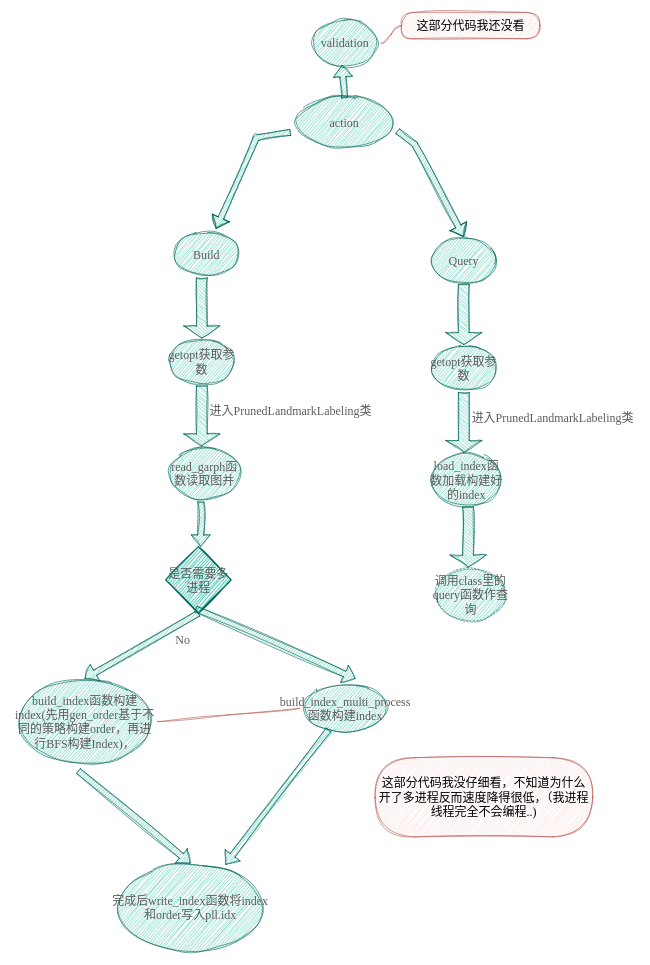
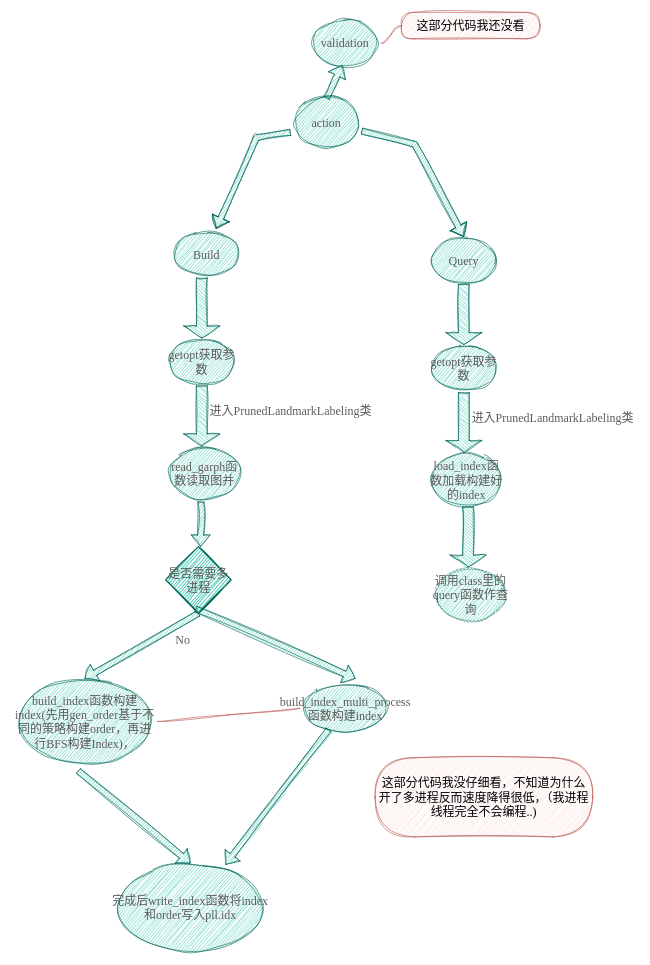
  <mxCell id="0" />
  <mxCell id="1" parent="0" />
- <mxCell id="2" value="action" style="ellipse;whiteSpace=wrap;html=1;hachureGap=4;jiggle=2;strokeColor=#006658;fontFamily=Architects Daughter;fontSource=https%3A%2F%2Ffonts.googleapis.com%2Fcss%3Ffamily%3DArchitects%2BDaughter;fontSize=20;fontColor=#5C5C5C;fillColor=#21C0A5;sketch=1;rounded=1;" parent="1" vertex="1"><mxGeometry x="484" y="163" width="180" height="80" as="geometry" /></mxCell>
+ <mxCell id="2" value="action" style="ellipse;whiteSpace=wrap;html=1;hachureGap=4;jiggle=2;strokeColor=#006658;fontFamily=Architects Daughter;fontSource=https%3A%2F%2Ffonts.googleapis.com%2Fcss%3Ffamily%3DArchitects%2BDaughter;fontSize=20;fontColor=#5C5C5C;fillColor=#21C0A5;sketch=1;rounded=1;" parent="1" vertex="1"><mxGeometry x="484" y="163" width="120" height="80" as="geometry" /></mxCell>
  <mxCell id="3" value="" style="shape=flexArrow;endArrow=classic;html=1;rounded=1;hachureGap=4;jiggle=2;strokeColor=#006658;fontFamily=Architects Daughter;fontSource=https%3A%2F%2Ffonts.googleapis.com%2Fcss%3Ffamily%3DArchitects%2BDaughter;fontSize=16;fontColor=#5C5C5C;fillColor=#21C0A5;exitX=0;exitY=0.713;exitDx=0;exitDy=0;exitPerimeter=0;entryX=0.633;entryY=-0.028;entryDx=0;entryDy=0;entryPerimeter=0;sketch=1;curved=1;" parent="1" source="2" target="4" edge="1"><mxGeometry width="50" height="50" relative="1" as="geometry"><mxPoint x="519" y="308" as="sourcePoint" /><mxPoint x="329" y="168" as="targetPoint" /><Array as="points"><mxPoint x="427" y="229" /></Array></mxGeometry></mxCell>
  <mxCell id="4" value="Build" style="ellipse;whiteSpace=wrap;html=1;hachureGap=4;jiggle=2;strokeColor=#006658;fontFamily=Architects Daughter;fontSource=https%3A%2F%2Ffonts.googleapis.com%2Fcss%3Ffamily%3DArchitects%2BDaughter;fontSize=20;fontColor=#5C5C5C;fillColor=#21C0A5;sketch=1;rounded=1;" parent="1" vertex="1"><mxGeometry x="284" y="383" width="120" height="80" as="geometry" /></mxCell>
  <mxCell id="5" value="" style="shape=flexArrow;endArrow=classic;html=1;rounded=1;hachureGap=4;jiggle=2;strokeColor=#006658;fontFamily=Architects Daughter;fontSource=https%3A%2F%2Ffonts.googleapis.com%2Fcss%3Ffamily%3DArchitects%2BDaughter;fontSize=16;fontColor=#5C5C5C;fillColor=#21C0A5;entryX=0.5;entryY=0;entryDx=0;entryDy=0;exitX=0.992;exitY=0.688;exitDx=0;exitDy=0;exitPerimeter=0;sketch=1;curved=1;" parent="1" source="2" target="6" edge="1"><mxGeometry width="50" height="50" relative="1" as="geometry"><mxPoint x="534" y="108" as="sourcePoint" /><mxPoint x="379" y="190.96" as="targetPoint" /><Array as="points"><mxPoint x="691" y="240" /></Array></mxGeometry></mxCell>
  <mxCell id="6" value="Query" style="ellipse;whiteSpace=wrap;html=1;hachureGap=4;jiggle=2;strokeColor=#006658;fontFamily=Architects Daughter;fontSource=https%3A%2F%2Ffonts.googleapis.com%2Fcss%3Ffamily%3DArchitects%2BDaughter;fontSize=20;fontColor=#5C5C5C;fillColor=#21C0A5;sketch=1;rounded=1;" parent="1" vertex="1"><mxGeometry x="713" y="394" width="120" height="80" as="geometry" /></mxCell>
  <mxCell id="7" value="" style="shape=flexArrow;endArrow=classic;html=1;rounded=1;hachureGap=4;jiggle=2;strokeColor=#006658;fontFamily=Architects Daughter;fontSource=https%3A%2F%2Ffonts.googleapis.com%2Fcss%3Ffamily%3DArchitects%2BDaughter;fontSize=16;fontColor=#5C5C5C;fillColor=#21C0A5;exitX=0.5;exitY=0;exitDx=0;exitDy=0;entryX=0.458;entryY=0.963;entryDx=0;entryDy=0;entryPerimeter=0;sketch=1;curved=1;" parent="1" source="2" target="8" edge="1"><mxGeometry width="50" height="50" relative="1" as="geometry"><mxPoint x="608" y="64" as="sourcePoint" /><mxPoint x="443" y="146.96" as="targetPoint" /><Array as="points"><mxPoint x="570" y="108" /></Array></mxGeometry></mxCell>
  <mxCell id="8" value="validation" style="ellipse;whiteSpace=wrap;html=1;hachureGap=4;jiggle=2;strokeColor=#006658;fontFamily=Architects Daughter;fontSource=https%3A%2F%2Ffonts.googleapis.com%2Fcss%3Ffamily%3DArchitects%2BDaughter;fontSize=20;fontColor=#5C5C5C;fillColor=#21C0A5;sketch=1;rounded=1;" parent="1" vertex="1"><mxGeometry x="515" y="31" width="120" height="80" as="geometry" /></mxCell>
  <mxCell id="9" value="这部分代码我还没看" style="whiteSpace=wrap;html=1;rounded=1;arcSize=50;align=center;verticalAlign=middle;strokeWidth=1;autosize=1;spacing=4;treeFolding=1;treeMoving=1;newEdgeStyle={&quot;edgeStyle&quot;:&quot;entityRelationEdgeStyle&quot;,&quot;startArrow&quot;:&quot;none&quot;,&quot;endArrow&quot;:&quot;none&quot;,&quot;segment&quot;:10,&quot;curved&quot;:1};hachureGap=4;jiggle=2;strokeColor=#b85450;fontFamily=Architects Daughter;fontSource=https%3A%2F%2Ffonts.googleapis.com%2Fcss%3Ffamily%3DArchitects%2BDaughter;fontSize=20;fillColor=#f8cecc;sketch=1;" parent="1" vertex="1"><mxGeometry x="669" y="20" width="231" height="44" as="geometry" /></mxCell>
  <mxCell id="10" value="" style="edgeStyle=entityRelationEdgeStyle;startArrow=none;endArrow=none;segment=10;rounded=1;hachureGap=4;jiggle=2;strokeColor=#b85450;fontFamily=Architects Daughter;fontSource=https%3A%2F%2Ffonts.googleapis.com%2Fcss%3Ffamily%3DArchitects%2BDaughter;fontSize=16;fontColor=#5C5C5C;fillColor=#f8cecc;sketch=1;curved=1;" parent="1" target="9" edge="1"><mxGeometry relative="1" as="geometry"><mxPoint x="635" y="71" as="sourcePoint" /></mxGeometry></mxCell>
  <mxCell id="11" value="" style="shape=singleArrow;direction=south;whiteSpace=wrap;html=1;sketch=1;hachureGap=4;jiggle=2;strokeColor=#006658;fontFamily=Architects Daughter;fontSource=https%3A%2F%2Ffonts.googleapis.com%2Fcss%3Ffamily%3DArchitects%2BDaughter;fontSize=20;fontColor=#5C5C5C;fillColor=#21C0A5;" parent="1" vertex="1"><mxGeometry x="306" y="463" width="60" height="100" as="geometry" /></mxCell>
  <mxCell id="12" value="getopt获取参数" style="ellipse;whiteSpace=wrap;html=1;sketch=1;hachureGap=4;jiggle=2;strokeColor=#006658;fontFamily=Architects Daughter;fontSource=https%3A%2F%2Ffonts.googleapis.com%2Fcss%3Ffamily%3DArchitects%2BDaughter;fontSize=20;fontColor=#5C5C5C;fillColor=#21C0A5;" parent="1" vertex="1"><mxGeometry x="276" y="563" width="120" height="80" as="geometry" /></mxCell>
  <mxCell id="13" value="" style="shape=singleArrow;direction=south;whiteSpace=wrap;html=1;sketch=1;hachureGap=4;jiggle=2;strokeColor=#006658;fontFamily=Architects Daughter;fontSource=https%3A%2F%2Ffonts.googleapis.com%2Fcss%3Ffamily%3DArchitects%2BDaughter;fontSize=20;fontColor=#5C5C5C;fillColor=#21C0A5;" parent="1" vertex="1"><mxGeometry x="306" y="643" width="60" height="100" as="geometry" /></mxCell>
  <mxCell id="14" value="read_garph函数读取图并" style="ellipse;whiteSpace=wrap;html=1;sketch=1;hachureGap=4;jiggle=2;strokeColor=#006658;fontFamily=Architects Daughter;fontSource=https%3A%2F%2Ffonts.googleapis.com%2Fcss%3Ffamily%3DArchitects%2BDaughter;fontSize=20;fontColor=#5C5C5C;fillColor=#21C0A5;" parent="1" vertex="1"><mxGeometry x="276" y="743" width="129" height="91" as="geometry" /></mxCell>
  <mxCell id="15" value="进入PrunedLandmarkLabeling类" style="text;html=1;strokeColor=none;fillColor=none;align=center;verticalAlign=middle;whiteSpace=wrap;rounded=0;sketch=1;hachureGap=4;jiggle=2;fontFamily=Architects Daughter;fontSource=https%3A%2F%2Ffonts.googleapis.com%2Fcss%3Ffamily%3DArchitects%2BDaughter;fontSize=20;fontColor=#5C5C5C;" parent="1" vertex="1"><mxGeometry x="344" y="669" width="281" height="30" as="geometry" /></mxCell>
  <mxCell id="16" value="build_index函数构建index(先用gen_order基于不同的策略构建order，再进行BFS构建Index)，" style="ellipse;whiteSpace=wrap;html=1;sketch=1;hachureGap=4;jiggle=2;strokeColor=#006658;fontFamily=Architects Daughter;fontSource=https%3A%2F%2Ffonts.googleapis.com%2Fcss%3Ffamily%3DArchitects%2BDaughter;fontSize=20;fontColor=#5C5C5C;fillColor=#21C0A5;" parent="1" vertex="1"><mxGeometry x="20" y="1131" width="242" height="143" as="geometry" /></mxCell>
  <mxCell id="17" value="" style="shape=flexArrow;endArrow=classic;html=1;rounded=0;sketch=1;hachureGap=4;jiggle=2;strokeColor=#006658;fontFamily=Architects Daughter;fontSource=https%3A%2F%2Ffonts.googleapis.com%2Fcss%3Ffamily%3DArchitects%2BDaughter;fontSize=16;fontColor=#5C5C5C;fillColor=#21C0A5;exitX=0.453;exitY=1.024;exitDx=0;exitDy=0;exitPerimeter=0;" parent="1" source="14" edge="1"><mxGeometry width="50" height="50" relative="1" as="geometry"><mxPoint x="295" y="917" as="sourcePoint" /><mxPoint x="334" y="911" as="targetPoint" /></mxGeometry></mxCell>
  <mxCell id="18" value="是否需要多进程" style="strokeWidth=2;html=1;shape=mxgraph.flowchart.decision;whiteSpace=wrap;sketch=1;hachureGap=4;jiggle=2;strokeColor=#006658;fontFamily=Architects Daughter;fontSource=https%3A%2F%2Ffonts.googleapis.com%2Fcss%3Ffamily%3DArchitects%2BDaughter;fontSize=20;fontColor=#5C5C5C;fillColor=#21C0A5;" parent="1" vertex="1"><mxGeometry x="276" y="911" width="109" height="111" as="geometry" /></mxCell>
  <mxCell id="19" value="" style="shape=flexArrow;endArrow=classic;html=1;rounded=0;sketch=1;hachureGap=4;jiggle=2;strokeColor=#006658;fontFamily=Architects Daughter;fontSource=https%3A%2F%2Ffonts.googleapis.com%2Fcss%3Ffamily%3DArchitects%2BDaughter;fontSize=16;fontColor=#5C5C5C;fillColor=#21C0A5;exitX=0.5;exitY=1;exitDx=0;exitDy=0;exitPerimeter=0;entryX=0.5;entryY=0;entryDx=0;entryDy=0;" parent="1" source="18" target="16" edge="1"><mxGeometry width="50" height="50" relative="1" as="geometry"><mxPoint x="345.437" y="847.184" as="sourcePoint" /><mxPoint x="345" y="922" as="targetPoint" /></mxGeometry></mxCell>
  <mxCell id="20" value="No" style="text;html=1;align=center;verticalAlign=middle;resizable=0;points=[];autosize=1;strokeColor=none;fillColor=none;fontSize=20;fontFamily=Architects Daughter;fontColor=#5C5C5C;sketch=1;hachureGap=4;jiggle=2;fontSource=https%3A%2F%2Ffonts.googleapis.com%2Fcss%3Ffamily%3DArchitects%2BDaughter;" parent="1" vertex="1"><mxGeometry x="282" y="1048" width="44" height="33" as="geometry" /></mxCell>
  <mxCell id="21" value="" style="shape=flexArrow;endArrow=classic;html=1;rounded=0;sketch=1;hachureGap=4;jiggle=2;strokeColor=#006658;fontFamily=Architects Daughter;fontSource=https%3A%2F%2Ffonts.googleapis.com%2Fcss%3Ffamily%3DArchitects%2BDaughter;fontSize=16;fontColor=#5C5C5C;fillColor=#21C0A5;exitX=0.5;exitY=1;exitDx=0;exitDy=0;exitPerimeter=0;" parent="1" edge="1"><mxGeometry width="50" height="50" relative="1" as="geometry"><mxPoint x="326" y="1015" as="sourcePoint" /><mxPoint x="592" y="1131" as="targetPoint" /></mxGeometry></mxCell>
  <mxCell id="22" value="build_index_multi_process函数构建index" style="ellipse;whiteSpace=wrap;html=1;sketch=1;hachureGap=4;jiggle=2;strokeColor=#006658;fontFamily=Architects Daughter;fontSource=https%3A%2F%2Ffonts.googleapis.com%2Fcss%3Ffamily%3DArchitects%2BDaughter;fontSize=20;fontColor=#5C5C5C;fillColor=#21C0A5;" parent="1" vertex="1"><mxGeometry x="499.5" y="1142" width="151" height="77" as="geometry" /></mxCell>
  <mxCell id="23" value="这部分代码我没仔细看，不知道为什么开了多进程反而速度降得很低，（我进程线程完全不会编程..)" style="whiteSpace=wrap;html=1;rounded=1;arcSize=50;align=center;verticalAlign=middle;strokeWidth=1;autosize=1;spacing=4;treeFolding=1;treeMoving=1;newEdgeStyle={&quot;edgeStyle&quot;:&quot;entityRelationEdgeStyle&quot;,&quot;startArrow&quot;:&quot;none&quot;,&quot;endArrow&quot;:&quot;none&quot;,&quot;segment&quot;:10,&quot;curved&quot;:1};hachureGap=4;jiggle=2;strokeColor=#b85450;fontFamily=Architects Daughter;fontSource=https%3A%2F%2Ffonts.googleapis.com%2Fcss%3Ffamily%3DArchitects%2BDaughter;fontSize=20;fillColor=#f8cecc;sketch=1;" parent="1" vertex="1"><mxGeometry x="625" y="1263" width="363" height="132" as="geometry" /></mxCell>
  <mxCell id="24" value="" style="edgeStyle=entityRelationEdgeStyle;startArrow=none;endArrow=none;segment=10;rounded=1;hachureGap=4;jiggle=2;strokeColor=#b85450;fontFamily=Architects Daughter;fontSource=https%3A%2F%2Ffonts.googleapis.com%2Fcss%3Ffamily%3DArchitects%2BDaughter;fontSize=16;fontColor=#5C5C5C;fillColor=#f8cecc;sketch=1;curved=1;" parent="1" source="22" target="16" edge="1"><mxGeometry relative="1" as="geometry"><mxPoint x="471" y="1116" as="sourcePoint" /></mxGeometry></mxCell>
  <mxCell id="25" value="" style="shape=singleArrow;direction=south;whiteSpace=wrap;html=1;sketch=1;hachureGap=4;jiggle=2;strokeColor=#006658;fontFamily=Architects Daughter;fontSource=https%3A%2F%2Ffonts.googleapis.com%2Fcss%3Ffamily%3DArchitects%2BDaughter;fontSize=20;fontColor=#5C5C5C;fillColor=#21C0A5;" parent="1" vertex="1"><mxGeometry x="743" y="474" width="60" height="100" as="geometry" /></mxCell>
  <mxCell id="26" value="getopt获取参数" style="ellipse;whiteSpace=wrap;html=1;sketch=1;hachureGap=4;jiggle=2;strokeColor=#006658;fontFamily=Architects Daughter;fontSource=https%3A%2F%2Ffonts.googleapis.com%2Fcss%3Ffamily%3DArchitects%2BDaughter;fontSize=20;fontColor=#5C5C5C;fillColor=#21C0A5;" parent="1" vertex="1"><mxGeometry x="713" y="574" width="120" height="80" as="geometry" /></mxCell>
  <mxCell id="27" value="" style="shape=singleArrow;direction=south;whiteSpace=wrap;html=1;sketch=1;hachureGap=4;jiggle=2;strokeColor=#006658;fontFamily=Architects Daughter;fontSource=https%3A%2F%2Ffonts.googleapis.com%2Fcss%3Ffamily%3DArchitects%2BDaughter;fontSize=20;fontColor=#5C5C5C;fillColor=#21C0A5;" parent="1" vertex="1"><mxGeometry x="743" y="654" width="60" height="100" as="geometry" /></mxCell>
  <mxCell id="28" value="进入PrunedLandmarkLabeling类" style="text;html=1;strokeColor=none;fillColor=none;align=center;verticalAlign=middle;whiteSpace=wrap;rounded=0;sketch=1;hachureGap=4;jiggle=2;fontFamily=Architects Daughter;fontSource=https%3A%2F%2Ffonts.googleapis.com%2Fcss%3Ffamily%3DArchitects%2BDaughter;fontSize=20;fontColor=#5C5C5C;" parent="1" vertex="1"><mxGeometry x="781" y="680" width="281" height="30" as="geometry" /></mxCell>
  <mxCell id="29" value="load_index函数加载构建好的index" style="ellipse;whiteSpace=wrap;html=1;sketch=1;hachureGap=4;jiggle=2;strokeColor=#006658;fontFamily=Architects Daughter;fontSource=https%3A%2F%2Ffonts.googleapis.com%2Fcss%3Ffamily%3DArchitects%2BDaughter;fontSize=20;fontColor=#5C5C5C;fillColor=#21C0A5;" parent="1" vertex="1"><mxGeometry x="713" y="754" width="129" height="91" as="geometry" /></mxCell>
  <mxCell id="30" value="" style="shape=singleArrow;direction=south;whiteSpace=wrap;html=1;sketch=1;hachureGap=4;jiggle=2;strokeColor=#006658;fontFamily=Architects Daughter;fontSource=https%3A%2F%2Ffonts.googleapis.com%2Fcss%3Ffamily%3DArchitects%2BDaughter;fontSize=20;fontColor=#5C5C5C;fillColor=#21C0A5;" parent="1" vertex="1"><mxGeometry x="750" y="845" width="60" height="100" as="geometry" /></mxCell>
  <mxCell id="31" value="调用class里的query函数作查询" style="ellipse;whiteSpace=wrap;html=1;sketch=1;hachureGap=4;jiggle=2;strokeColor=#006658;fontFamily=Architects Daughter;fontSource=https%3A%2F%2Ffonts.googleapis.com%2Fcss%3Ffamily%3DArchitects%2BDaughter;fontSize=20;fontColor=#5C5C5C;fillColor=#21C0A5;dashed=1;" parent="1" vertex="1"><mxGeometry x="720" y="945" width="129" height="91" as="geometry" /></mxCell>
  <mxCell id="32" value="完成后write_index函数将index和order写入pll.idx" style="ellipse;whiteSpace=wrap;html=1;sketch=1;hachureGap=4;jiggle=2;strokeColor=#006658;fontFamily=Architects Daughter;fontSource=https%3A%2F%2Ffonts.googleapis.com%2Fcss%3Ffamily%3DArchitects%2BDaughter;fontSize=20;fontColor=#5C5C5C;fillColor=#21C0A5;" parent="1" vertex="1"><mxGeometry x="185" y="1439" width="264" height="148" as="geometry" /></mxCell>
  <mxCell id="33" value="" style="shape=flexArrow;endArrow=classic;html=1;rounded=0;sketch=1;hachureGap=4;jiggle=2;strokeColor=#006658;fontFamily=Architects Daughter;fontSource=https%3A%2F%2Ffonts.googleapis.com%2Fcss%3Ffamily%3DArchitects%2BDaughter;fontSize=16;fontColor=#5C5C5C;fillColor=#21C0A5;entryX=0.5;entryY=0;entryDx=0;entryDy=0;" parent="1" target="32" edge="1"><mxGeometry width="50" height="50" relative="1" as="geometry"><mxPoint x="130" y="1285" as="sourcePoint" /><mxPoint x="366" y="1170" as="targetPoint" /></mxGeometry></mxCell>
  <mxCell id="34" value="" style="shape=flexArrow;endArrow=classic;html=1;rounded=0;sketch=1;hachureGap=4;jiggle=2;strokeColor=#006658;fontFamily=Architects Daughter;fontSource=https%3A%2F%2Ffonts.googleapis.com%2Fcss%3Ffamily%3DArchitects%2BDaughter;fontSize=16;fontColor=#5C5C5C;fillColor=#21C0A5;entryX=0.722;entryY=0.015;entryDx=0;entryDy=0;entryPerimeter=0;" parent="1" source="22" target="32" edge="1"><mxGeometry width="50" height="50" relative="1" as="geometry"><mxPoint x="347" y="1263" as="sourcePoint" /><mxPoint x="448" y="1346" as="targetPoint" /></mxGeometry></mxCell>
